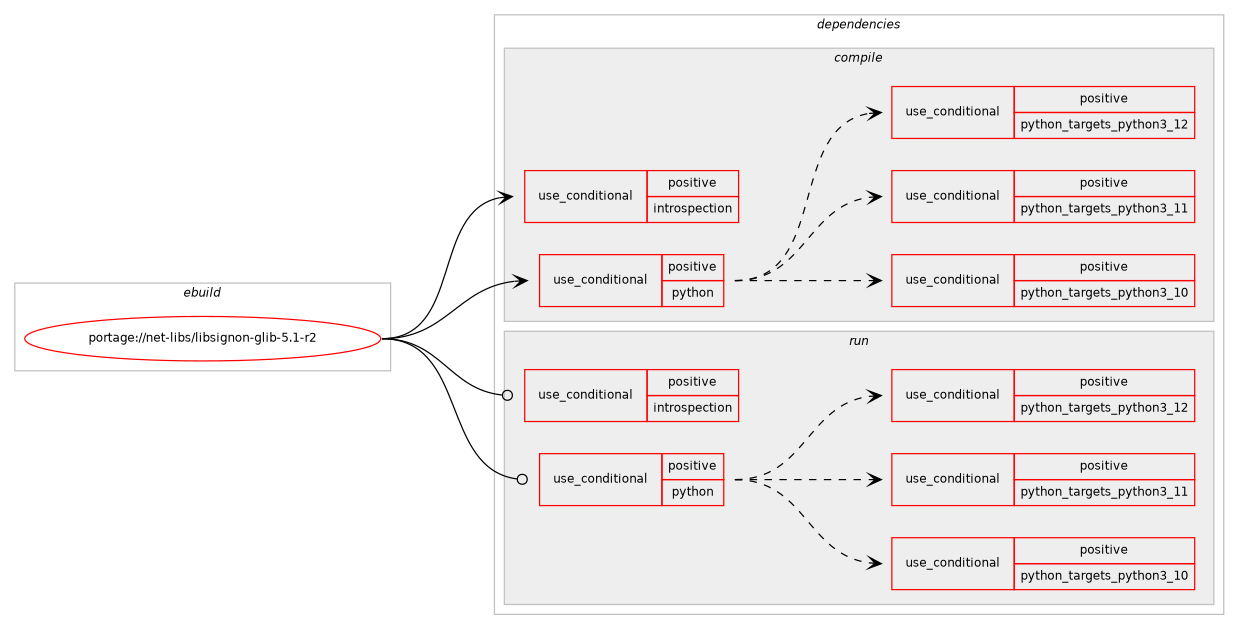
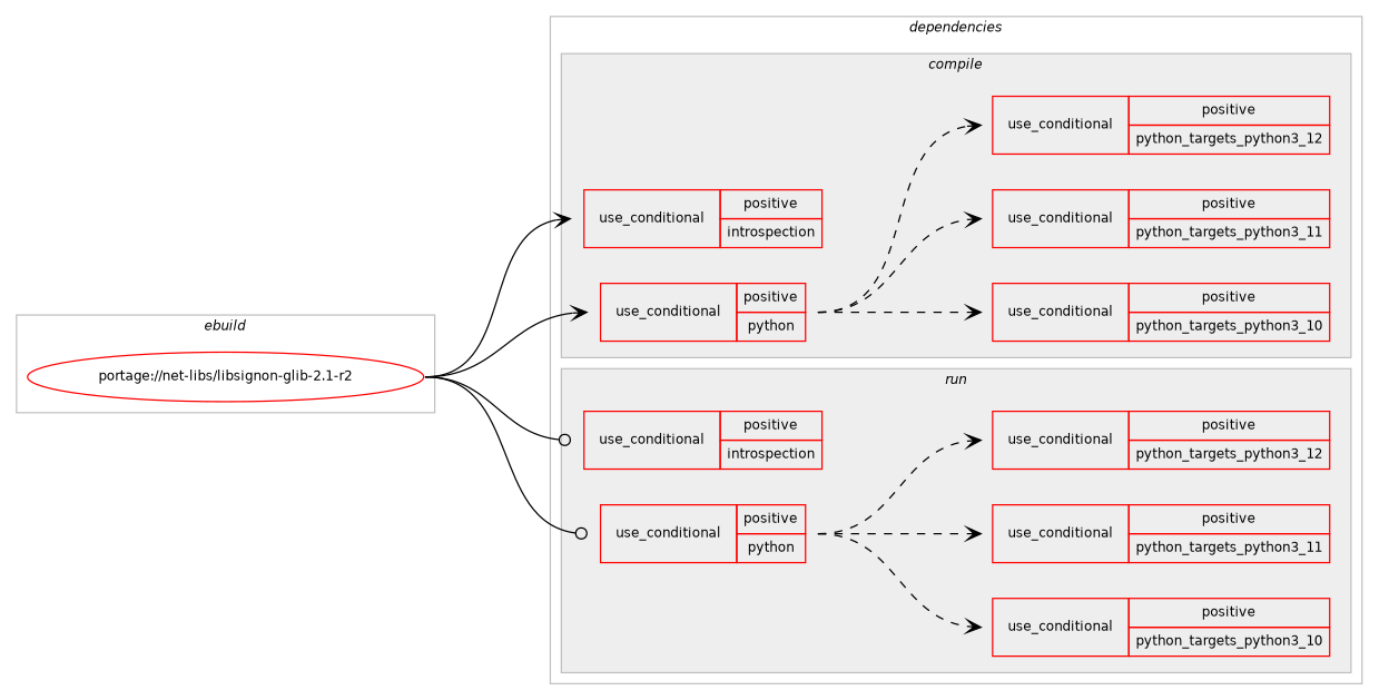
  digraph {
    compound=true
    concentrate=true
    fontname=Helvetica
    fontsize=10
    newrank=true
    rankdir=LR
    ranksep=1.5
    node [color=red fontname=Helvetica fontsize=10 shape=none]
    edge [arrowhead=vee headport=w style=dashed tailport=e weight=20]
-   n1 [label="portage://net-libs/libsignon-glib-5.1-r2" width=4 shape=""]
+   n1 [label="portage://net-libs/libsignon-glib-2.1-r2" width=4 shape=""]
    n2 [label=<<TABLE BORDER="0" CELLBORDER="1" CELLSPACING="0" CELLPADDING="4"><TR><TD ROWSPAN="3" CELLPADDING="10">use_conditional</TD></TR><TR><TD>positive</TD></TR><TR><TD>introspection</TD></TR></TABLE>>]
    n3 [label=<<TABLE BORDER="0" CELLBORDER="1" CELLSPACING="0" CELLPADDING="4"><TR><TD ROWSPAN="3" CELLPADDING="10">use_conditional</TD></TR><TR><TD>positive</TD></TR><TR><TD>python_targets_python3_10</TD></TR></TABLE>>]
    n4 [label=<<TABLE BORDER="0" CELLBORDER="1" CELLSPACING="0" CELLPADDING="4"><TR><TD ROWSPAN="3" CELLPADDING="10">use_conditional</TD></TR><TR><TD>positive</TD></TR><TR><TD>python_targets_python3_11</TD></TR></TABLE>>]
    n5 [label=<<TABLE BORDER="0" CELLBORDER="1" CELLSPACING="0" CELLPADDING="4"><TR><TD ROWSPAN="3" CELLPADDING="10">use_conditional</TD></TR><TR><TD>positive</TD></TR><TR><TD>python_targets_python3_12</TD></TR></TABLE>>]
    n6 [label=<<TABLE BORDER="0" CELLBORDER="1" CELLSPACING="0" CELLPADDING="4"><TR><TD ROWSPAN="3" CELLPADDING="10">use_conditional</TD></TR><TR><TD>positive</TD></TR><TR><TD>python</TD></TR></TABLE>>]
    n7 [label=<<TABLE BORDER="0" CELLBORDER="1" CELLSPACING="0" CELLPADDING="4"><TR><TD ROWSPAN="3" CELLPADDING="10">use_conditional</TD></TR><TR><TD>positive</TD></TR><TR><TD>introspection</TD></TR></TABLE>>]
    n8 [label=<<TABLE BORDER="0" CELLBORDER="1" CELLSPACING="0" CELLPADDING="4"><TR><TD ROWSPAN="3" CELLPADDING="10">use_conditional</TD></TR><TR><TD>positive</TD></TR><TR><TD>python_targets_python3_10</TD></TR></TABLE>>]
    n9 [label=<<TABLE BORDER="0" CELLBORDER="1" CELLSPACING="0" CELLPADDING="4"><TR><TD ROWSPAN="3" CELLPADDING="10">use_conditional</TD></TR><TR><TD>positive</TD></TR><TR><TD>python_targets_python3_11</TD></TR></TABLE>>]
    n10 [label=<<TABLE BORDER="0" CELLBORDER="1" CELLSPACING="0" CELLPADDING="4"><TR><TD ROWSPAN="3" CELLPADDING="10">use_conditional</TD></TR><TR><TD>positive</TD></TR><TR><TD>python_targets_python3_12</TD></TR></TABLE>>]
    n11 [label=<<TABLE BORDER="0" CELLBORDER="1" CELLSPACING="0" CELLPADDING="4"><TR><TD ROWSPAN="3" CELLPADDING="10">use_conditional</TD></TR><TR><TD>positive</TD></TR><TR><TD>python</TD></TR></TABLE>>]
    subgraph cluster_1 {
      color=gray
      label=<<i>ebuild</i>>
      rank=same
      n1
    }
    subgraph cluster_2 {
      color=gray
      label=<<i>dependencies</i>>
      subgraph cluster_3 {
        color=gray
        fillcolor="#eeeeee"
        label=<<i>compile</i>>
        style=filled
        subgraph sub_4 {
          color=gray
          fillcolor="#eeeeee"
          label=<<i>compile</i>>
          style=filled
          n2
        }
        subgraph sub_5 {
          color=gray
          fillcolor="#eeeeee"
          label=<<i>compile</i>>
          style=filled
          n6
          subgraph sub_6 {
            color=gray
            fillcolor="#eeeeee"
            label=<<i>compile</i>>
            style=filled
            n3
          }
          subgraph sub_7 {
            color=gray
            fillcolor="#eeeeee"
            label=<<i>compile</i>>
            style=filled
            n4
          }
          subgraph sub_8 {
            color=gray
            fillcolor="#eeeeee"
            label=<<i>compile</i>>
            style=filled
            n5
          }
        }
      }
      subgraph cluster_9 {
        color=gray
        fillcolor="#eeeeee"
        label=<<i>compile and run</i>>
        style=filled
      }
      subgraph cluster_10 {
        color=gray
        fillcolor="#eeeeee"
        label=<<i>run</i>>
        style=filled
        subgraph sub_11 {
          color=gray
          fillcolor="#eeeeee"
          label=<<i>run</i>>
          style=filled
          n7
        }
        subgraph sub_12 {
          color=gray
          fillcolor="#eeeeee"
          label=<<i>run</i>>
          style=filled
          n11
          subgraph sub_13 {
            color=gray
            fillcolor="#eeeeee"
            label=<<i>run</i>>
            style=filled
            n8
          }
          subgraph sub_14 {
            color=gray
            fillcolor="#eeeeee"
            label=<<i>run</i>>
            style=filled
            n9
          }
          subgraph sub_15 {
            color=gray
            fillcolor="#eeeeee"
            label=<<i>run</i>>
            style=filled
            n10
          }
        }
      }
    }
    subgraph cluster_16 {
      color=gray
      label=<<i>candidates</i>>
      rank=same
    }
    n1 -> n2 [style=solid]
    n1 -> n6 [style=solid]
    n1 -> n7 [arrowhead=odot style=solid]
    n1 -> n11 [arrowhead=odot style=solid]
    n6 -> n3
    n6 -> n4
    n6 -> n5
    n11 -> n8
    n11 -> n9
    n11 -> n10
  }
